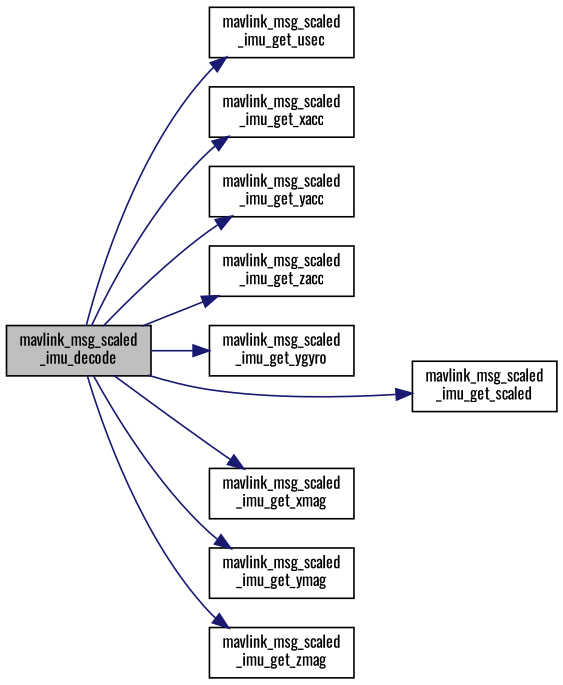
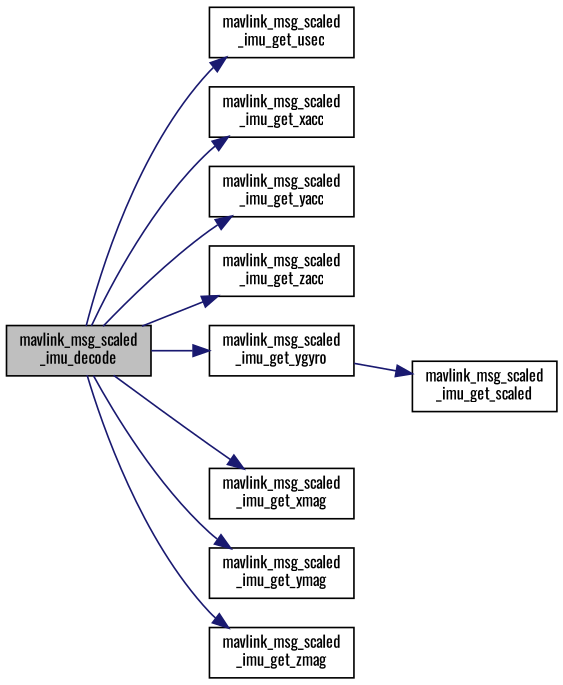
  digraph {
    fontname=Oswald
    rankdir=LR
    node [color=black fillcolor=white fontname=Oswald fontsize=10 shape=record style=filled]
    edge [color=midnightblue fontname=Oswald fontsize=10 labelfontname=Helvetica labelfontsize=10 style=solid]
    n1 [fillcolor=grey75 fontcolor=black height=0.2 label="mavlink_msg_scaled\l_imu_decode" width=0.4]
    n2 [height=0.2 label="mavlink_msg_scaled\l_imu_get_usec" width=0.4]
    n3 [height=0.2 label="mavlink_msg_scaled\l_imu_get_xacc" width=0.4]
    n4 [height=0.2 label="mavlink_msg_scaled\l_imu_get_yacc" width=0.4]
    n5 [height=0.2 label="mavlink_msg_scaled\l_imu_get_zacc" width=0.4]
    n6 [height=0.2 label="mavlink_msg_scaled\l_imu_get_ygyro" width=0.4]
    n7 [height=0.2 label="mavlink_msg_scaled\l_imu_get_scaled" width=0.4]
    n8 [height=0.2 label="mavlink_msg_scaled\l_imu_get_xmag" width=0.4]
    n9 [height=0.2 label="mavlink_msg_scaled\l_imu_get_ymag" width=0.4]
    n10 [height=0.2 label="mavlink_msg_scaled\l_imu_get_zmag" width=0.4]
    n1 -> n2
    n1 -> n3
    n1 -> n4
    n1 -> n5
    n1 -> n6
-   n1 -> n7
+   n6 -> n7
    n1 -> n8
    n1 -> n9
    n1 -> n10
  }
